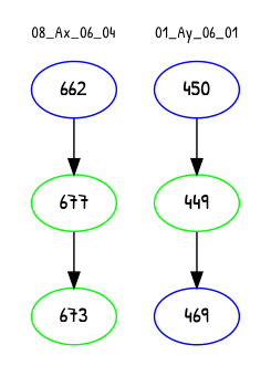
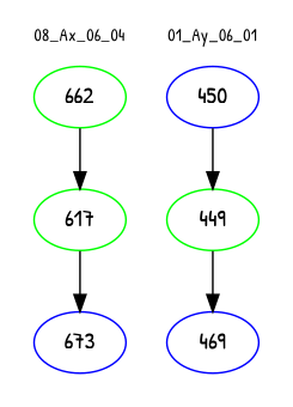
  digraph {
    fontname="Patrick Hand"
    node [color=blue fontname="Patrick Hand"]
    edge [color=black fontname="Patrick Hand"]
-   n1 [label=662]
-   n2 [color=green label=677]
-   n3 [color=green label=673]
+   n1 [color=green label=662]
+   n2 [color=green label=617]
+   n3 [label=673]
    n4 [label=450]
    n5 [color=green label=449]
    n6 [label=469]
    subgraph cluster_1 {
      color=white
      fontsize=10
      label="08_Ax_06_04"
      n1
      n2
      n3
    }
    subgraph cluster_2 {
      color=white
      fontsize=10
      label="01_Ay_06_01"
      n4
      n5
      n6
    }
    n1 -> n2
    n2 -> n3
    n4 -> n5
    n5 -> n6
  }
